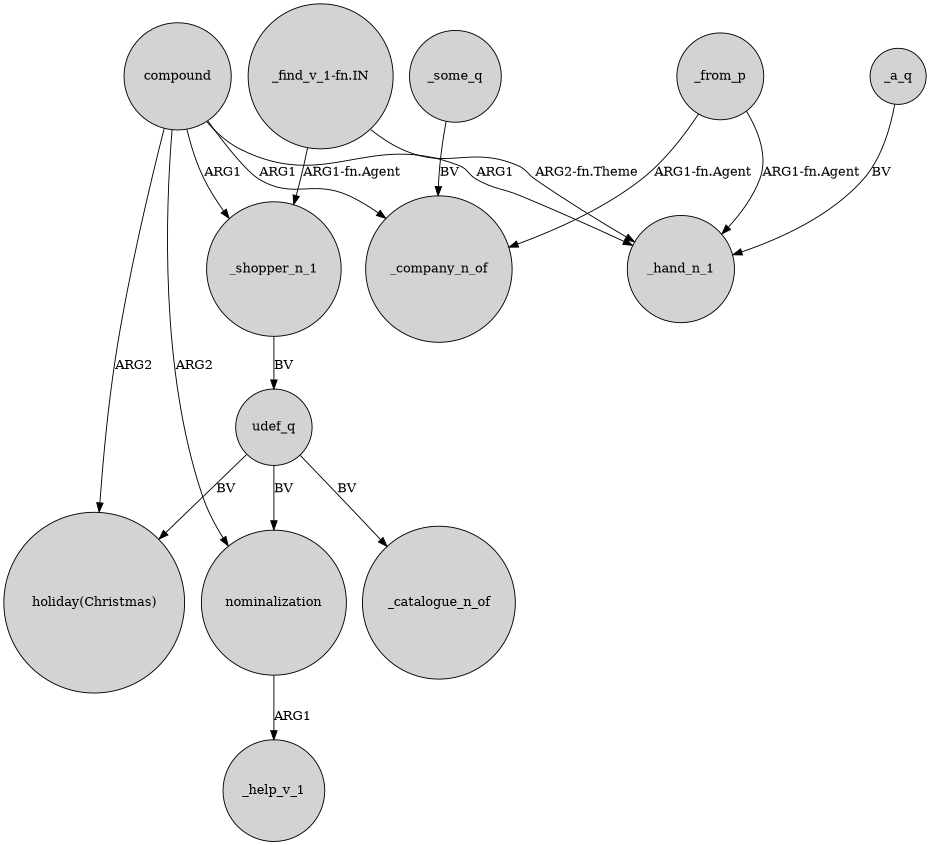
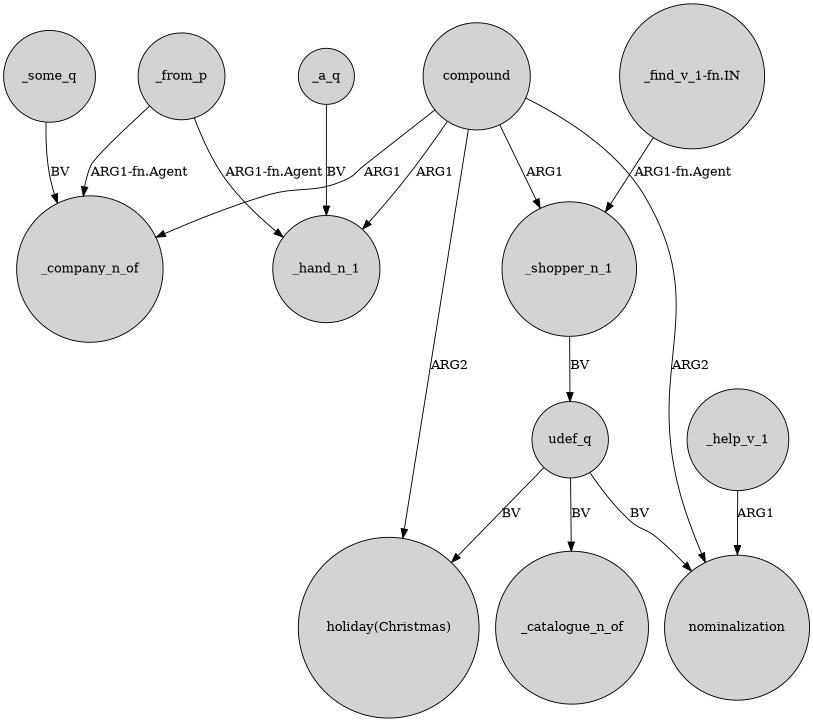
  digraph {
    node [shape=circle style=filled]
    compound
    _company_n_of
    _hand_n_1
    "holiday(Christmas)"
    nominalization
    _shopper_n_1
    _help_v_1
    udef_q
    _from_p
    _some_q
    "_find_v_1-fn.IN"
    _a_q
    _catalogue_n_of
    compound -> _company_n_of [label=ARG1]
    compound -> _hand_n_1 [label=ARG1]
    compound -> "holiday(Christmas)" [label=ARG2]
    compound -> nominalization [label=ARG2]
    compound -> _shopper_n_1 [label=ARG1]
-   nominalization -> _help_v_1 [label=ARG1]
+   _help_v_1 -> nominalization [label=ARG1]
    _shopper_n_1 -> udef_q [label=BV]
    udef_q -> "holiday(Christmas)" [label=BV]
    udef_q -> nominalization [label=BV]
    udef_q -> _catalogue_n_of [label=BV]
    _from_p -> _company_n_of [label="ARG1-fn.Agent"]
    _from_p -> _hand_n_1 [label="ARG1-fn.Agent"]
    _some_q -> _company_n_of [label=BV]
-   "_find_v_1-fn.IN" -> _hand_n_1 [label="ARG2-fn.Theme"]
    "_find_v_1-fn.IN" -> _shopper_n_1 [label="ARG1-fn.Agent"]
    _a_q -> _hand_n_1 [label=BV]
  }
